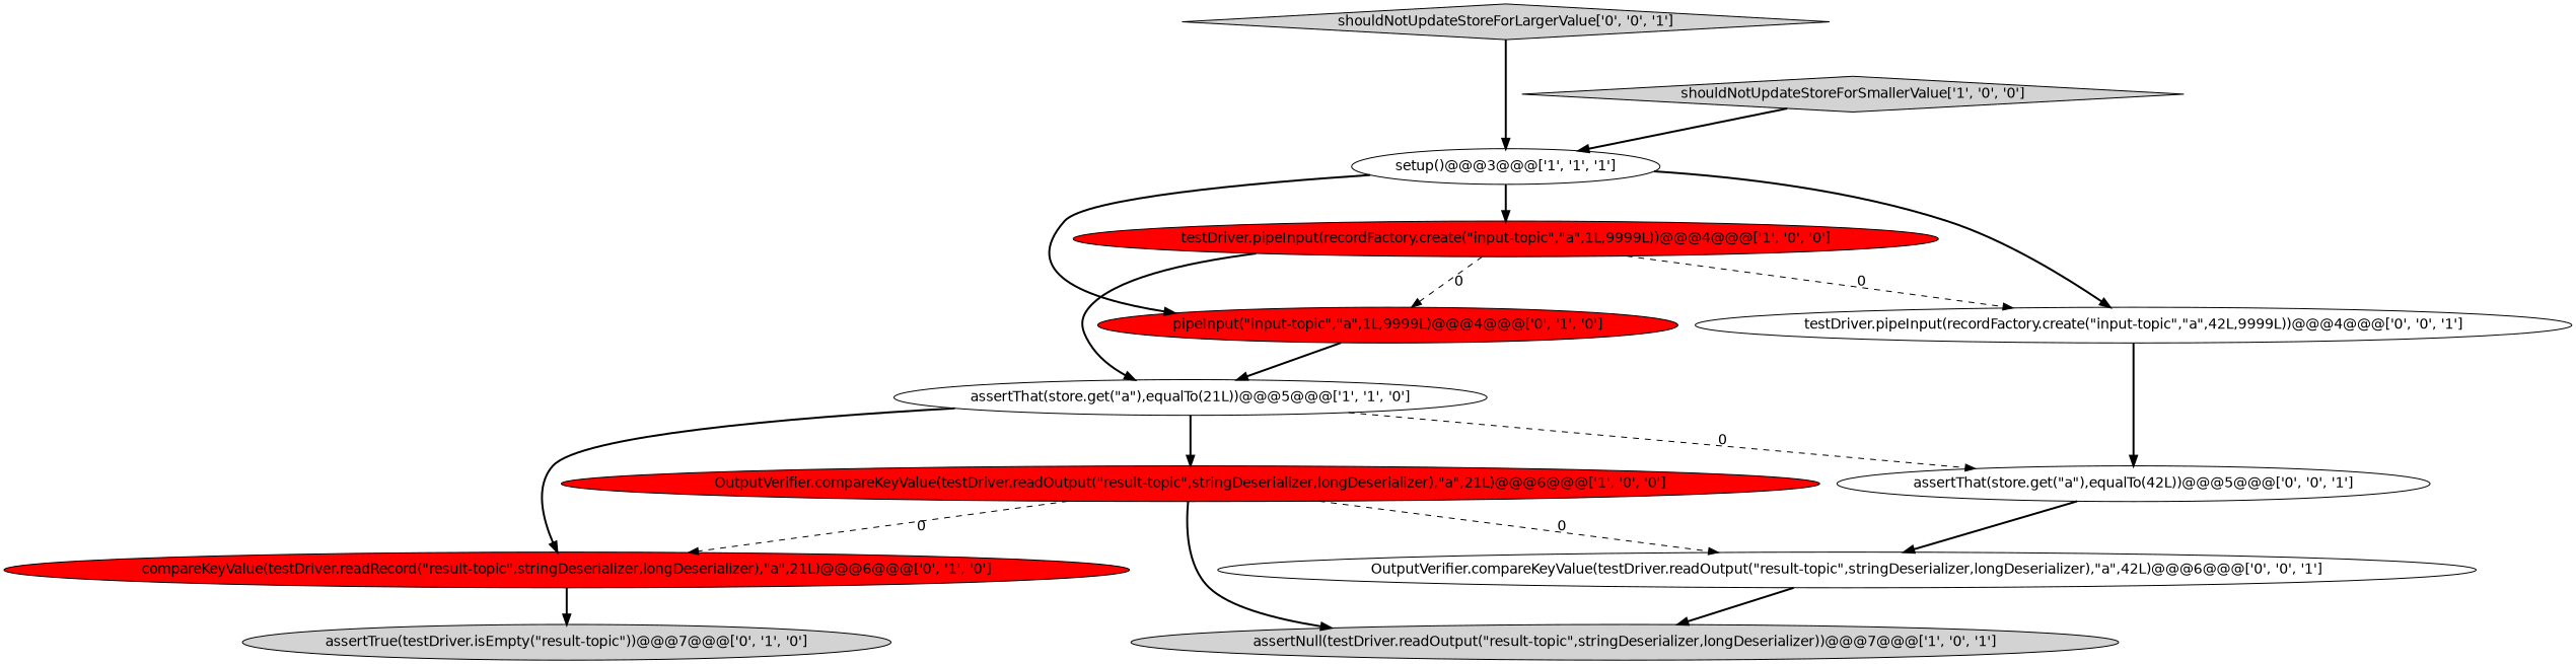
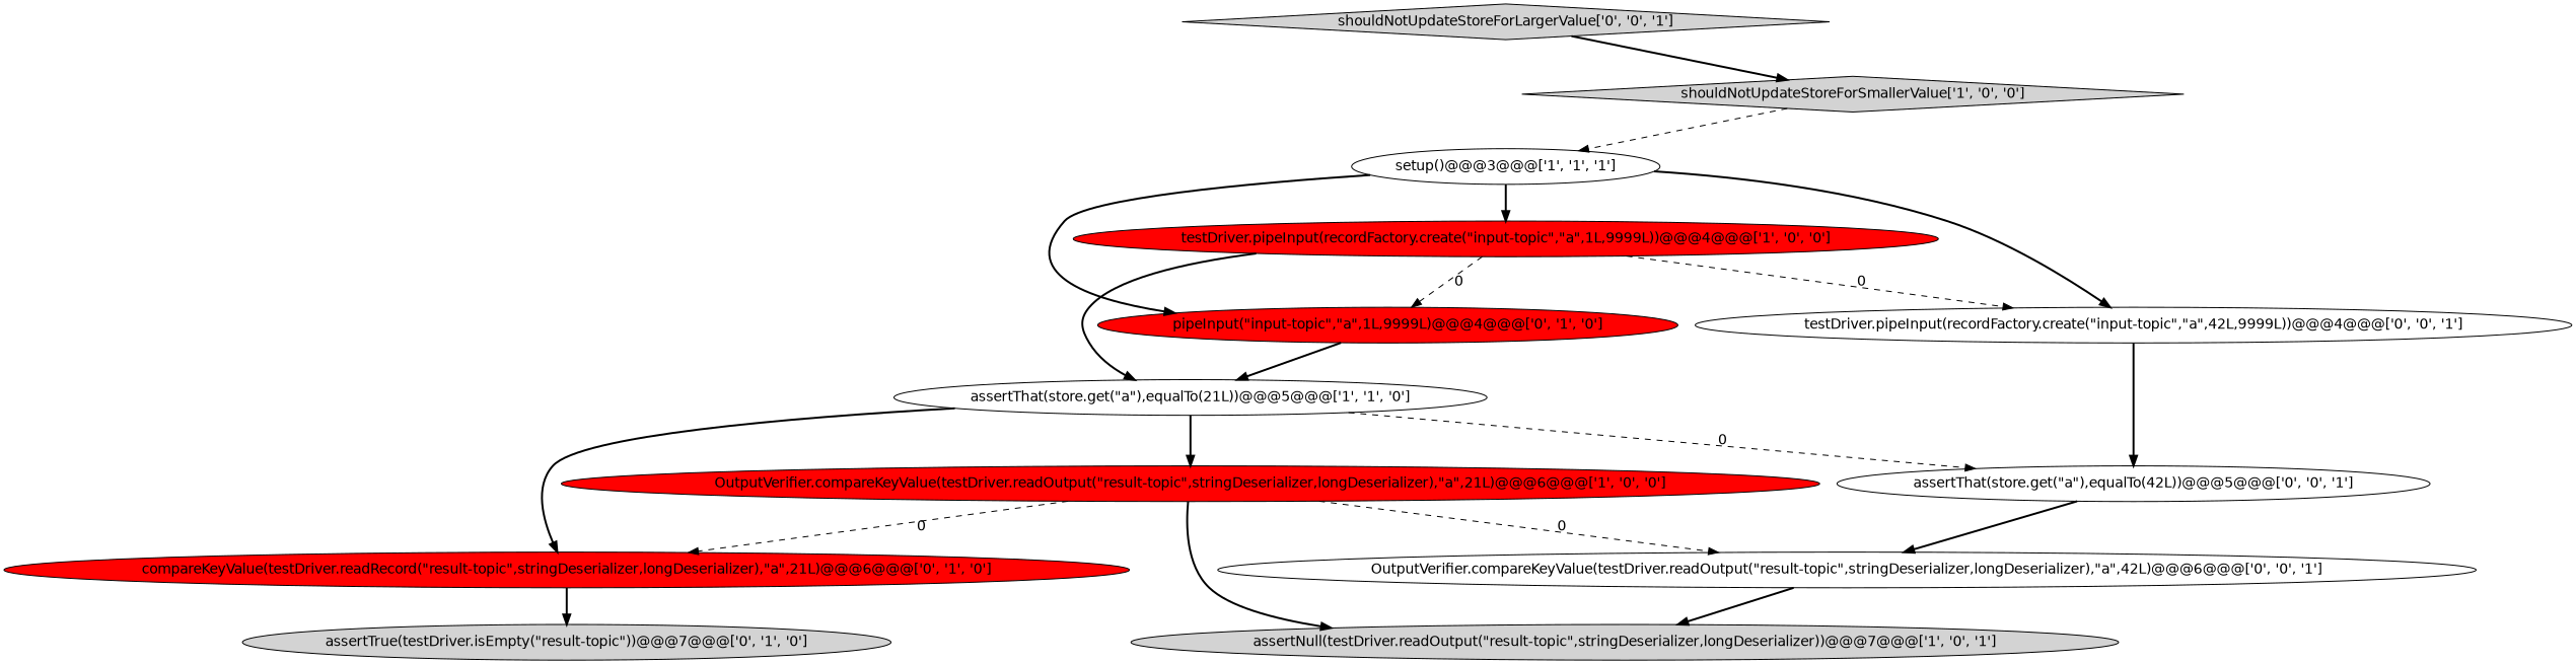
  digraph {
    fontname="DejaVu Sans"
    node [fillcolor=white fontname="DejaVu Sans" shape=ellipse style=filled]
    edge [fontname="DejaVu Sans" style=bold]
    n1 [label="setup()@@@3@@@['1', '1', '1']"]
    n2 [label="testDriver.pipeInput(recordFactory.create(\"input-topic\",\"a\",42L,9999L))@@@4@@@['0', '0', '1']"]
    n3 [fillcolor=red label="pipeInput(\"input-topic\",\"a\",1L,9999L)@@@4@@@['0', '1', '0']"]
    n4 [fillcolor=red label="testDriver.pipeInput(recordFactory.create(\"input-topic\",\"a\",1L,9999L))@@@4@@@['1', '0', '0']"]
    n5 [label="assertThat(store.get(\"a\"),equalTo(42L))@@@5@@@['0', '0', '1']"]
    n6 [label="OutputVerifier.compareKeyValue(testDriver.readOutput(\"result-topic\",stringDeserializer,longDeserializer),\"a\",42L)@@@6@@@['0', '0', '1']"]
    n7 [fillcolor=lightgray label="assertNull(testDriver.readOutput(\"result-topic\",stringDeserializer,longDeserializer))@@@7@@@['1', '0', '1']"]
    n8 [label="assertThat(store.get(\"a\"),equalTo(21L))@@@5@@@['1', '1', '0']"]
    n9 [fillcolor=lightgray label="shouldNotUpdateStoreForLargerValue['0', '0', '1']" shape=diamond]
    n10 [fillcolor=red label="OutputVerifier.compareKeyValue(testDriver.readOutput(\"result-topic\",stringDeserializer,longDeserializer),\"a\",21L)@@@6@@@['1', '0', '0']"]
    n11 [fillcolor=red label="compareKeyValue(testDriver.readRecord(\"result-topic\",stringDeserializer,longDeserializer),\"a\",21L)@@@6@@@['0', '1', '0']"]
    n12 [fillcolor=lightgray label="assertTrue(testDriver.isEmpty(\"result-topic\"))@@@7@@@['0', '1', '0']"]
    n13 [fillcolor=lightgray label="shouldNotUpdateStoreForSmallerValue['1', '0', '0']" shape=diamond]
    n1 -> n2
    n1 -> n3
    n1 -> n4
    n2 -> n5
    n3 -> n8
    n4 -> n2 [label=0 style=dashed]
    n4 -> n3 [label=0 style=dashed]
    n4 -> n8
    n5 -> n6
    n6 -> n7
    n8 -> n5 [label=0 style=dashed]
    n8 -> n10
    n8 -> n11
-   n9 -> n1
+   n9 -> n13
    n10 -> n6 [label=0 style=dashed]
    n10 -> n7
    n10 -> n11 [label=0 style=dashed]
    n11 -> n12
-   n13 -> n1
+   n13 -> n1 [style=dashed]
  }
